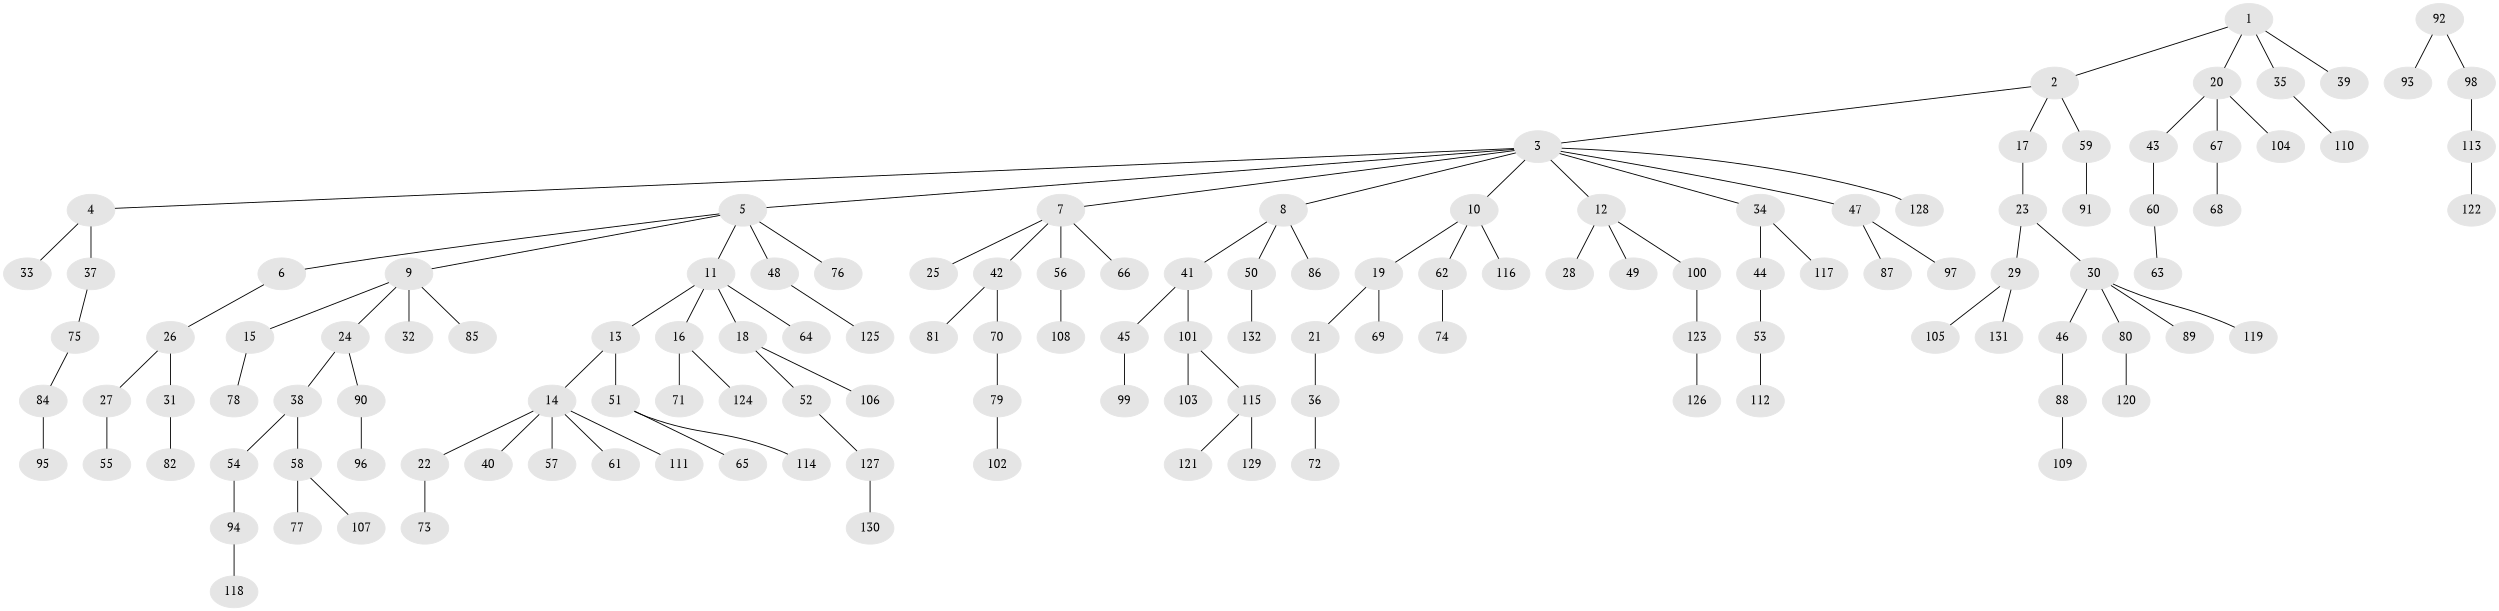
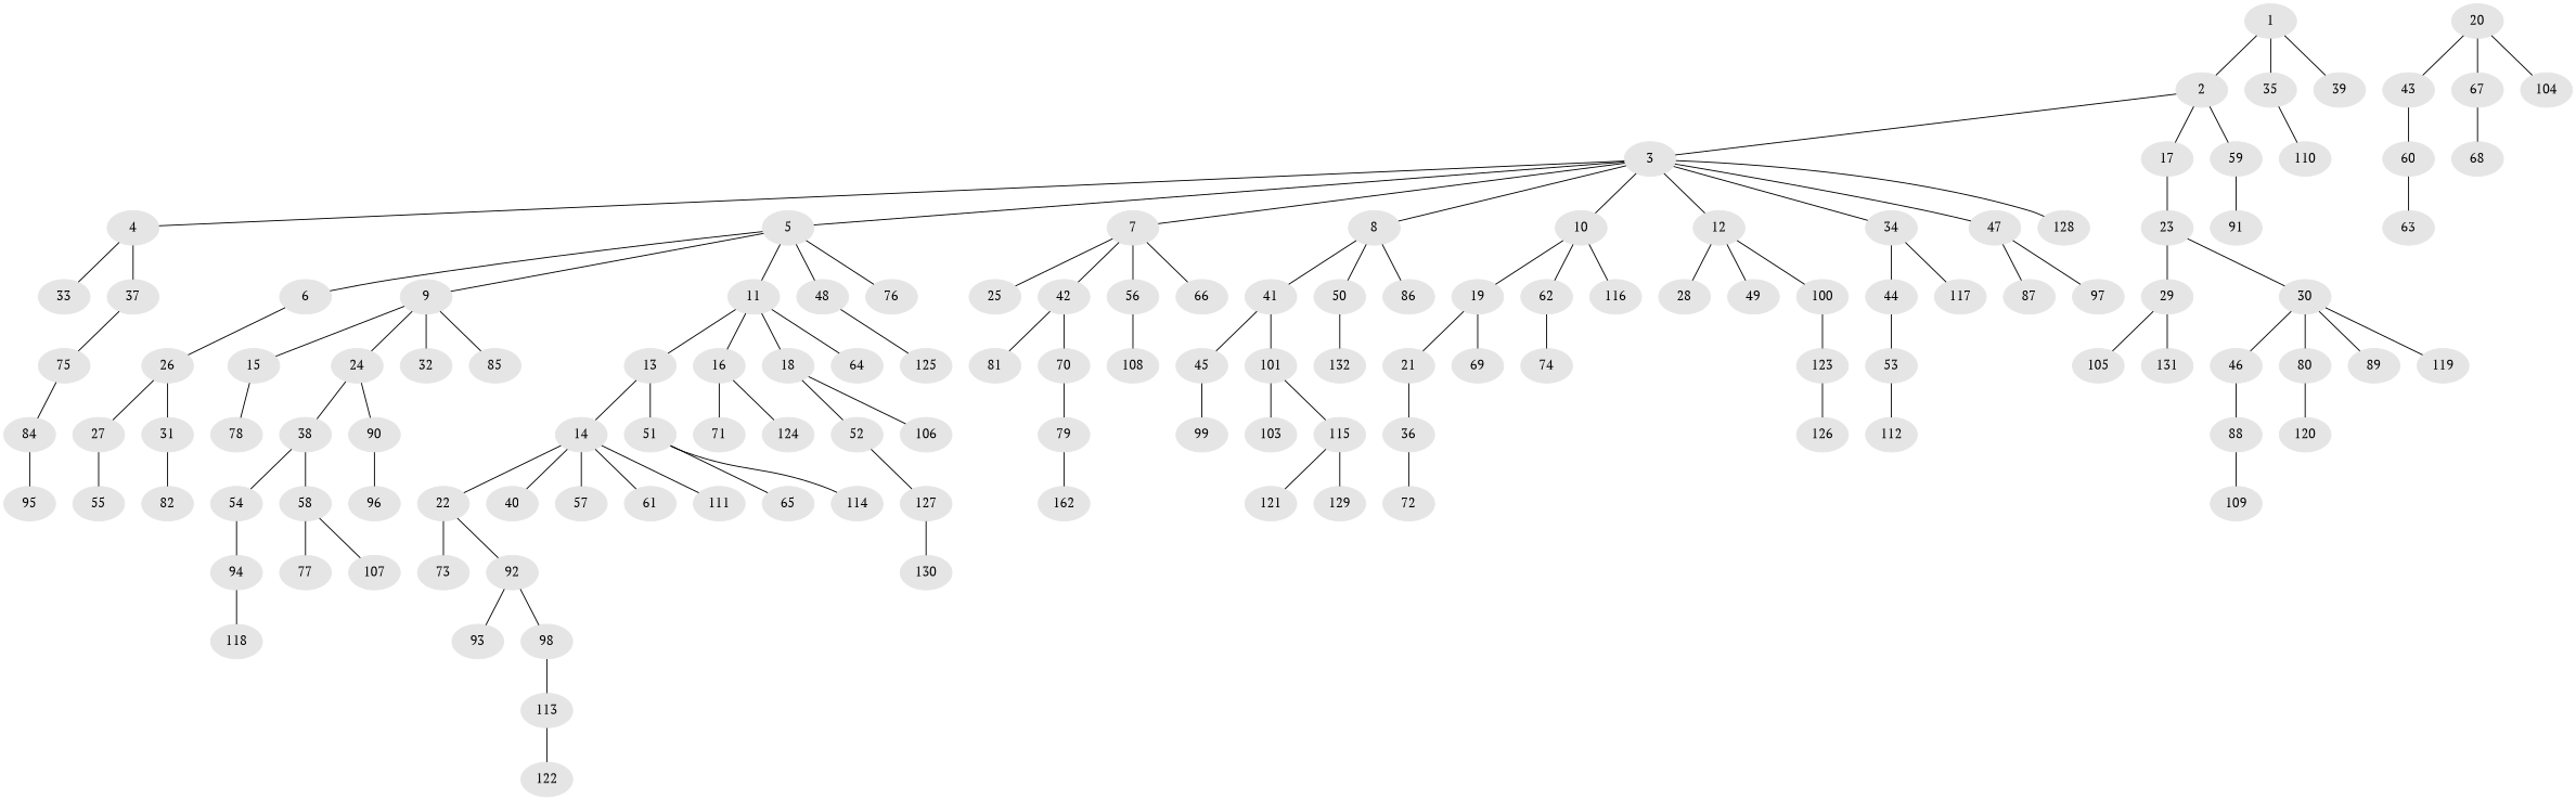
  graph {
    fontname="PT Serif"
    node [color=gray90 fontname="PT Serif" style=filled]
    edge [fontname="PT Serif"]
    1
    2
    20
    35
    39
    3
    17
    59
    43
    67
    104
    110
    4
    5
    7
    8
    10
    12
    34
    47
    128
    23
    91
    33
    37
    6
    9
    11
    48
    76
    25
    42
    56
    66
    41
    50
    86
    19
    62
    116
    28
    49
    100
    44
    117
    87
    97
    75
    26
    15
    24
    32
    85
    13
    16
    18
    64
    125
    27
    31
    81
    70
    108
    45
    101
    132
    78
    38
    90
    21
    69
    74
    14
    51
    71
    124
    52
    106
    123
    22
    40
    57
    61
    111
    65
    114
    73
    92
    29
    30
    127
    36
    60
    68
    72
    93
    98
    105
    131
    46
    80
    89
    119
    54
    58
    96
    55
    82
    88
    120
    53
    84
    94
    77
    107
    99
    103
    115
    79
    63
    112
    109
    118
-   102
+   102 [label=162]
    95
    113
    122
    126
    121
    129
    130
    1 -- 2
-   1 -- 20
    1 -- 35
    1 -- 39
    2 -- 3
    2 -- 17
    2 -- 59
    20 -- 43
    20 -- 67
    20 -- 104
    35 -- 110
    3 -- 4
    3 -- 5
    3 -- 7
    3 -- 8
    3 -- 10
    3 -- 12
    3 -- 34
    3 -- 47
    3 -- 128
    17 -- 23
    59 -- 91
    43 -- 60
    67 -- 68
    4 -- 33
    4 -- 37
    5 -- 6
    5 -- 9
    5 -- 11
    5 -- 48
    5 -- 76
    7 -- 25
    7 -- 42
    7 -- 56
    7 -- 66
    8 -- 41
    8 -- 50
    8 -- 86
    10 -- 19
    10 -- 62
    10 -- 116
    12 -- 28
    12 -- 49
    12 -- 100
    34 -- 44
    34 -- 117
    47 -- 87
    47 -- 97
    23 -- 29
    23 -- 30
    37 -- 75
    6 -- 26
    9 -- 15
    9 -- 24
    9 -- 32
    9 -- 85
    11 -- 13
    11 -- 16
    11 -- 18
    11 -- 64
    48 -- 125
    42 -- 81
    42 -- 70
    56 -- 108
    41 -- 45
    41 -- 101
    50 -- 132
    19 -- 21
    19 -- 69
    62 -- 74
    100 -- 123
    44 -- 53
    75 -- 84
    26 -- 27
    26 -- 31
    15 -- 78
    24 -- 38
    24 -- 90
    13 -- 14
    13 -- 51
    16 -- 71
    16 -- 124
    18 -- 52
    18 -- 106
    27 -- 55
    31 -- 82
    70 -- 79
    45 -- 99
    101 -- 103
    101 -- 115
    38 -- 54
    38 -- 58
    90 -- 96
    21 -- 36
    14 -- 22
    14 -- 40
    14 -- 57
    14 -- 61
    14 -- 111
    51 -- 65
    51 -- 114
    52 -- 127
    123 -- 126
    22 -- 73
+   22 -- 92
    92 -- 93
    92 -- 98
    29 -- 105
    29 -- 131
    30 -- 46
    30 -- 80
    30 -- 89
    30 -- 119
    127 -- 130
    36 -- 72
    60 -- 63
    98 -- 113
    46 -- 88
    80 -- 120
    54 -- 94
    58 -- 77
    58 -- 107
    88 -- 109
    53 -- 112
    84 -- 95
    94 -- 118
    115 -- 121
    115 -- 129
    79 -- 102
    113 -- 122
  }
